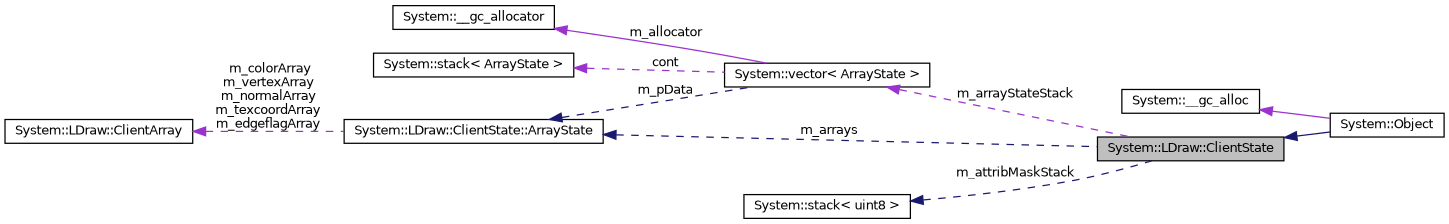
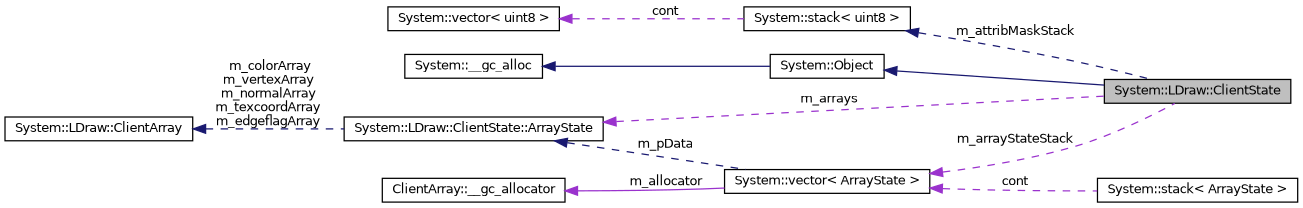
  digraph {
    rankdir=LR
    node [color=black fillcolor=white fontname=Helvetica fontsize=10 shape=record style=filled]
    edge [color=darkorchid3 dir=back fontname=Helvetica fontsize=10 labelfontname=Helvetica labelfontsize=10 style=dashed]
    n1 [fillcolor=grey75 fontcolor=black height=0.2 label="System::LDraw::ClientState" width=0.4]
    n2 [height=0.2 label="System::Object" width=0.4]
    n3 [height=0.2 label="System::__gc_alloc" width=0.4]
    n4 [height=0.2 label="System::stack\< ArrayState \>" width=0.4]
    n5 [height=0.2 label="System::vector\< ArrayState \>" width=0.4]
    n6 [height=0.2 label="System::LDraw::ClientState::ArrayState" width=0.4]
    n7 [height=0.2 label="System::LDraw::ClientArray" width=0.4]
-   n8 [height=0.2 label="System::__gc_allocator" width=0.4]
+   n8 [height=0.2 label="ClientArray::__gc_allocator" width=0.4]
+   n9 [height=0.2 label="System::vector\< uint8 \>" width=0.4]
    n10 [height=0.2 label="System::stack\< uint8 \>" width=0.4]
-   n1 -> n2 [color=midnightblue style=solid]
-   n3 -> n2 [style=solid]
+   n2 -> n1 [color=midnightblue style=solid]
+   n3 -> n2 [color=midnightblue style=solid]
    n5 -> n1 [label=" m_arrayStateStack"]
-   n4 -> n5 [label=" cont"]
-   n6 -> n1 [color=midnightblue label=" m_arrays"]
+   n5 -> n4 [label=" cont"]
+   n6 -> n1 [label=" m_arrays"]
    n6 -> n5 [color=midnightblue label=" m_pData"]
-   n7 -> n6 [label=" m_colorArray\nm_vertexArray\nm_normalArray\nm_texcoordArray\nm_edgeflagArray"]
+   n7 -> n6 [color=midnightblue label=" m_colorArray\nm_vertexArray\nm_normalArray\nm_texcoordArray\nm_edgeflagArray"]
    n8 -> n5 [label=" m_allocator" style=solid]
+   n9 -> n10 [label=" cont"]
    n10 -> n1 [color=midnightblue label=" m_attribMaskStack"]
  }
